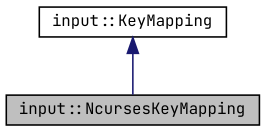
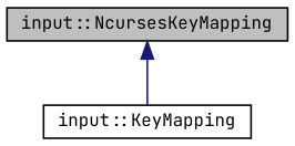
  digraph {
    fontname="JetBrains Mono"
    node [color=black fontname="JetBrains Mono" fontsize=10 shape=record style=filled]
    n1 [fillcolor=grey75 fontcolor=black height=0.2 label="input::NcursesKeyMapping" width=0.4]
    n2 [fillcolor=white height=0.2 label="input::KeyMapping" width=0.4]
-   n2 -> n1 [color=midnightblue dir=back fontname="JetBrains Mono" fontsize=10 labelfontname=Helvetica labelfontsize=10 style=solid]
+   n1 -> n2 [color=midnightblue dir=back fontname="JetBrains Mono" fontsize=10 labelfontname=Helvetica labelfontsize=10 style=solid]
  }
